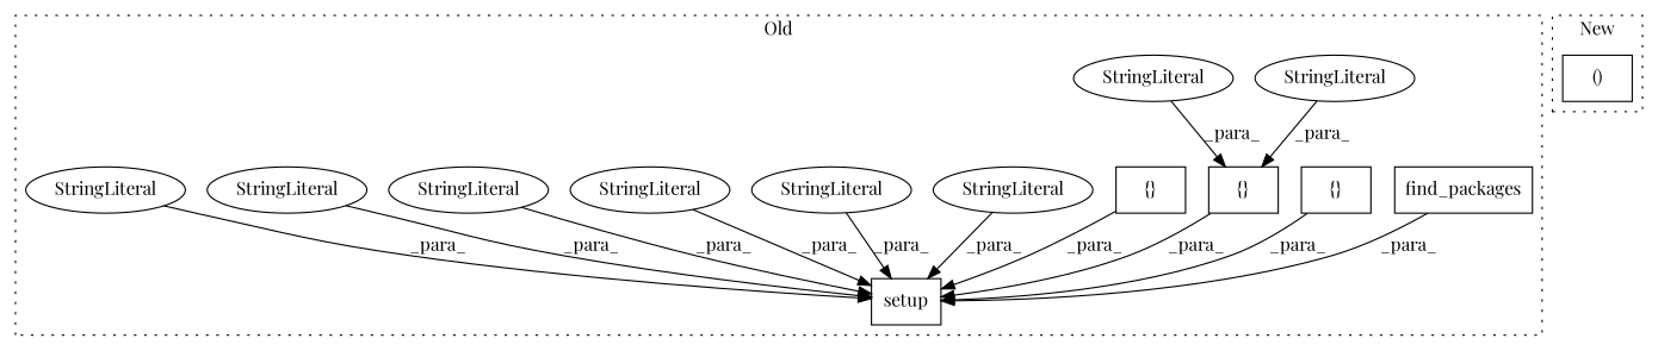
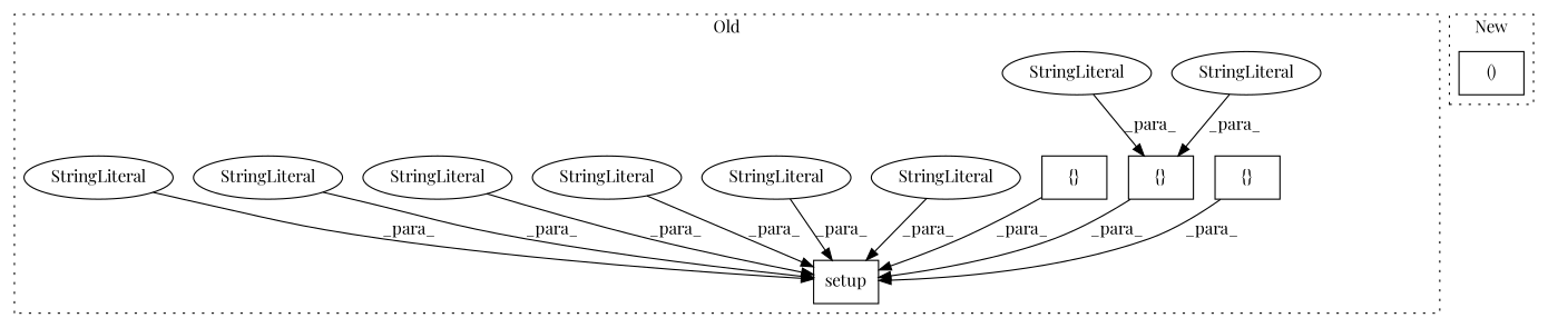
  digraph {
    fontname="Playfair Display"
    node [a=45 l=15 shape=ellipse fontname="Playfair Display"]
    edge [fontname="Playfair Display"]
-   n1 [a=32 label=find_packages s=1045 shape=box]
    n2 [a=32 l="6,1" label=setup s="811,1339" shape=box]
    n3 [a=4 l="1,1" label="{}" s="1121,1182" shape=box]
    n4 [l=8 label=StringLiteral s=1174]
    n5 [a=4 l=2 label="{}" s=899 shape=box]
    n6 [l=6 label=StringLiteral s=1159]
    n7 [a=4 l="1,1" label="{}" s="1252,1268" shape=box]
    n8 [l=17 label=StringLiteral s=936]
    n9 [label=StringLiteral s=874]
    n10 [l=27 label=StringLiteral s=837]
    n11 [l=33 label=StringLiteral s=902]
    n12 [l=7 label=StringLiteral s=1196]
    n13 [l=5 label=StringLiteral s=817]
    n14 [a=106 label="()" s=918 shape=box]
    subgraph cluster_1 {
      label=Old
      style=dotted
-     n1
      n2
      n3
      n4
      n5
      n6
      n7
      n8
      n9
      n10
      n11
      n12
      n13
    }
    subgraph cluster_2 {
      label=New
      style=dotted
      n14
    }
-   n1 -> n2 [label=_para_]
    n3 -> n2 [label=_para_]
    n4 -> n3 [label=_para_]
    n5 -> n2 [label=_para_]
    n6 -> n3 [label=_para_]
    n7 -> n2 [label=_para_]
    n8 -> n2 [label=_para_]
    n9 -> n2 [label=_para_]
    n10 -> n2 [label=_para_]
    n11 -> n2 [label=_para_]
    n12 -> n2 [label=_para_]
    n13 -> n2 [label=_para_]
  }
